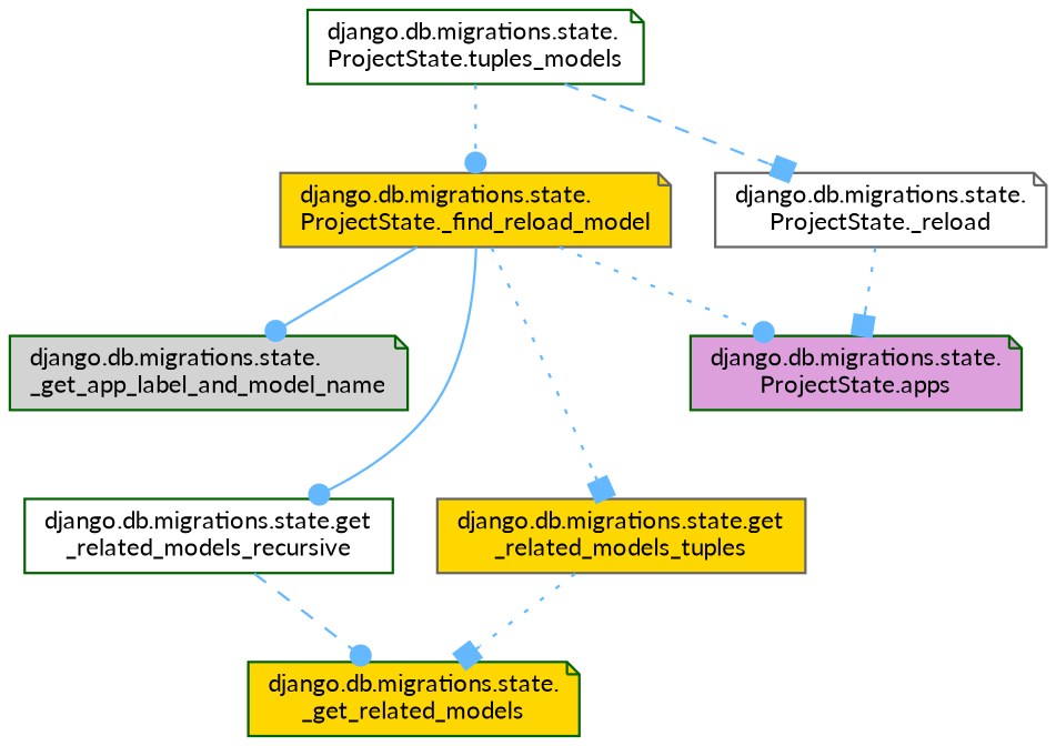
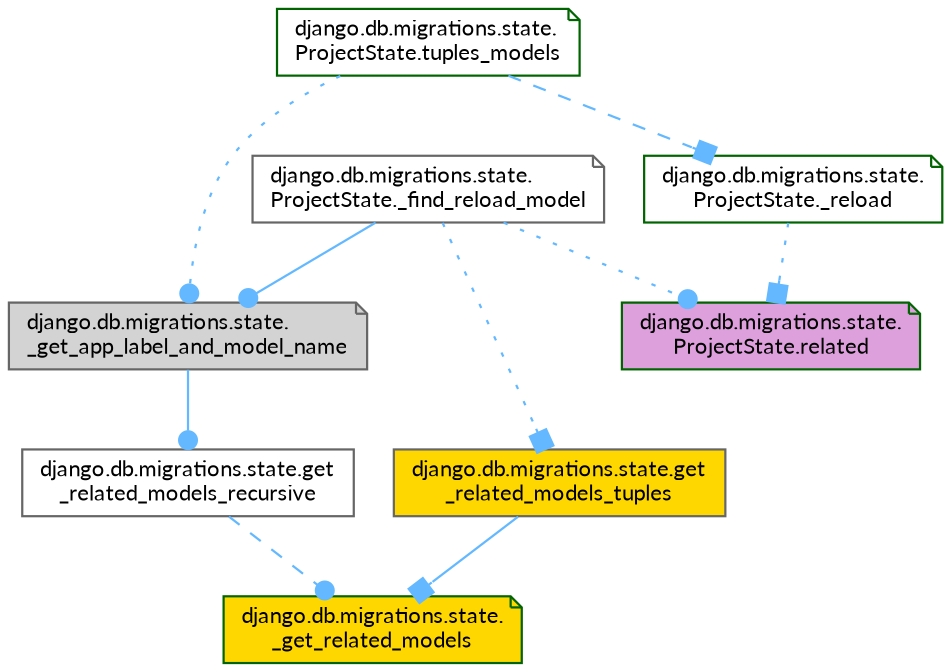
  digraph {
    fontname=Lato
    rankdir=TB
    node [color=darkgreen fillcolor=white fontname=Lato fontsize=10 shape=note style=filled]
    edge [arrowhead=dot color=steelblue1 fontname=Lato fontsize=10 labelfontname=Helvetica labelfontsize=10 style=dotted]
    n1 [fontcolor=black height=0.2 label="django.db.migrations.state.\lProjectState.tuples_models" width=0.4]
-   n2 [color=gray40 fillcolor=gold height=0.2 label="django.db.migrations.state.\lProjectState._find_reload_model" width=0.4]
-   n3 [color=gray40 height=0.2 label="django.db.migrations.state.\lProjectState._reload" width=0.4]
-   n4 [fillcolor=lightgrey height=0.2 label="django.db.migrations.state.\l_get_app_label_and_model_name" width=0.4]
-   n5 [fillcolor=plum height=0.2 label="django.db.migrations.state.\lProjectState.apps" width=0.4]
-   n6 [height=0.2 label="django.db.migrations.state.get\l_related_models_recursive" shape=box width=0.4]
+   n2 [color=gray40 height=0.2 label="django.db.migrations.state.\lProjectState._find_reload_model" width=0.4]
+   n3 [height=0.2 label="django.db.migrations.state.\lProjectState._reload" width=0.4]
+   n4 [color=gray40 fillcolor=lightgrey height=0.2 label="django.db.migrations.state.\l_get_app_label_and_model_name" width=0.4]
+   n5 [fillcolor=plum height=0.2 label="django.db.migrations.state.\lProjectState.related" width=0.4]
+   n6 [color=gray40 height=0.2 label="django.db.migrations.state.get\l_related_models_recursive" shape=box width=0.4]
    n7 [color=gray40 fillcolor=gold height=0.2 label="django.db.migrations.state.get\l_related_models_tuples" shape=box width=0.4]
    n8 [fillcolor=gold height=0.2 label="django.db.migrations.state.\l_get_related_models" width=0.4]
-   n1 -> n2
+   n1 -> n4
    n1 -> n3 [arrowhead=box style=dashed]
    n2 -> n4 [style=solid]
    n2 -> n5
-   n2 -> n6 [style=solid]
+   n4 -> n6 [style=solid]
    n2 -> n7 [arrowhead=box]
    n3 -> n5 [arrowhead=box]
    n6 -> n8 [style=dashed]
-   n7 -> n8 [arrowhead=box]
+   n7 -> n8 [arrowhead=box style=solid]
  }
